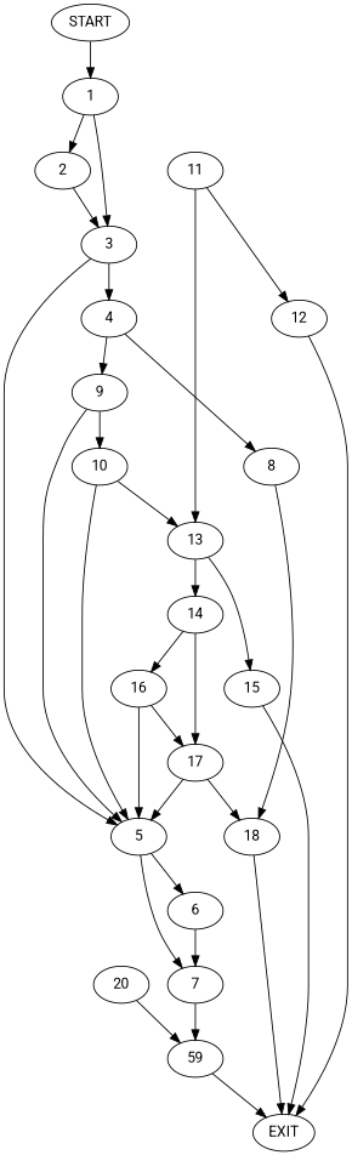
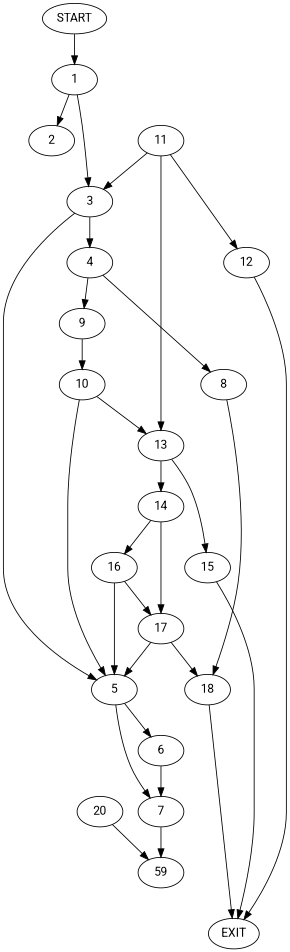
  digraph {
    fontname=Roboto
    node [fontname=Roboto]
    edge [fontname=Roboto]
    n1 [label=START]
    1
    2
    3
    n5 [label=EXIT]
    4
    5
    8
    9
    6
    7
    18
    10
    n14 [label=59]
    20
    13
    11
    12
    14
    15
    16
    17
    n1 -> 1
    1 -> 2
    1 -> 3
-   2 -> 3
+   11 -> 3
    3 -> 4
    3 -> 5
    4 -> 8
    4 -> 9
    5 -> 6
    5 -> 7
    8 -> 18
-   9 -> 5
    9 -> 10
    6 -> 7
    7 -> n14
    18 -> n5
    10 -> 5
    10 -> 13
-   n14 -> n5
    20 -> n14
    13 -> 14
    13 -> 15
    11 -> 13
    11 -> 12
    12 -> n5
    14 -> 16
    14 -> 17
    15 -> n5
    16 -> 5
    16 -> 17
    17 -> 5
    17 -> 18
  }
